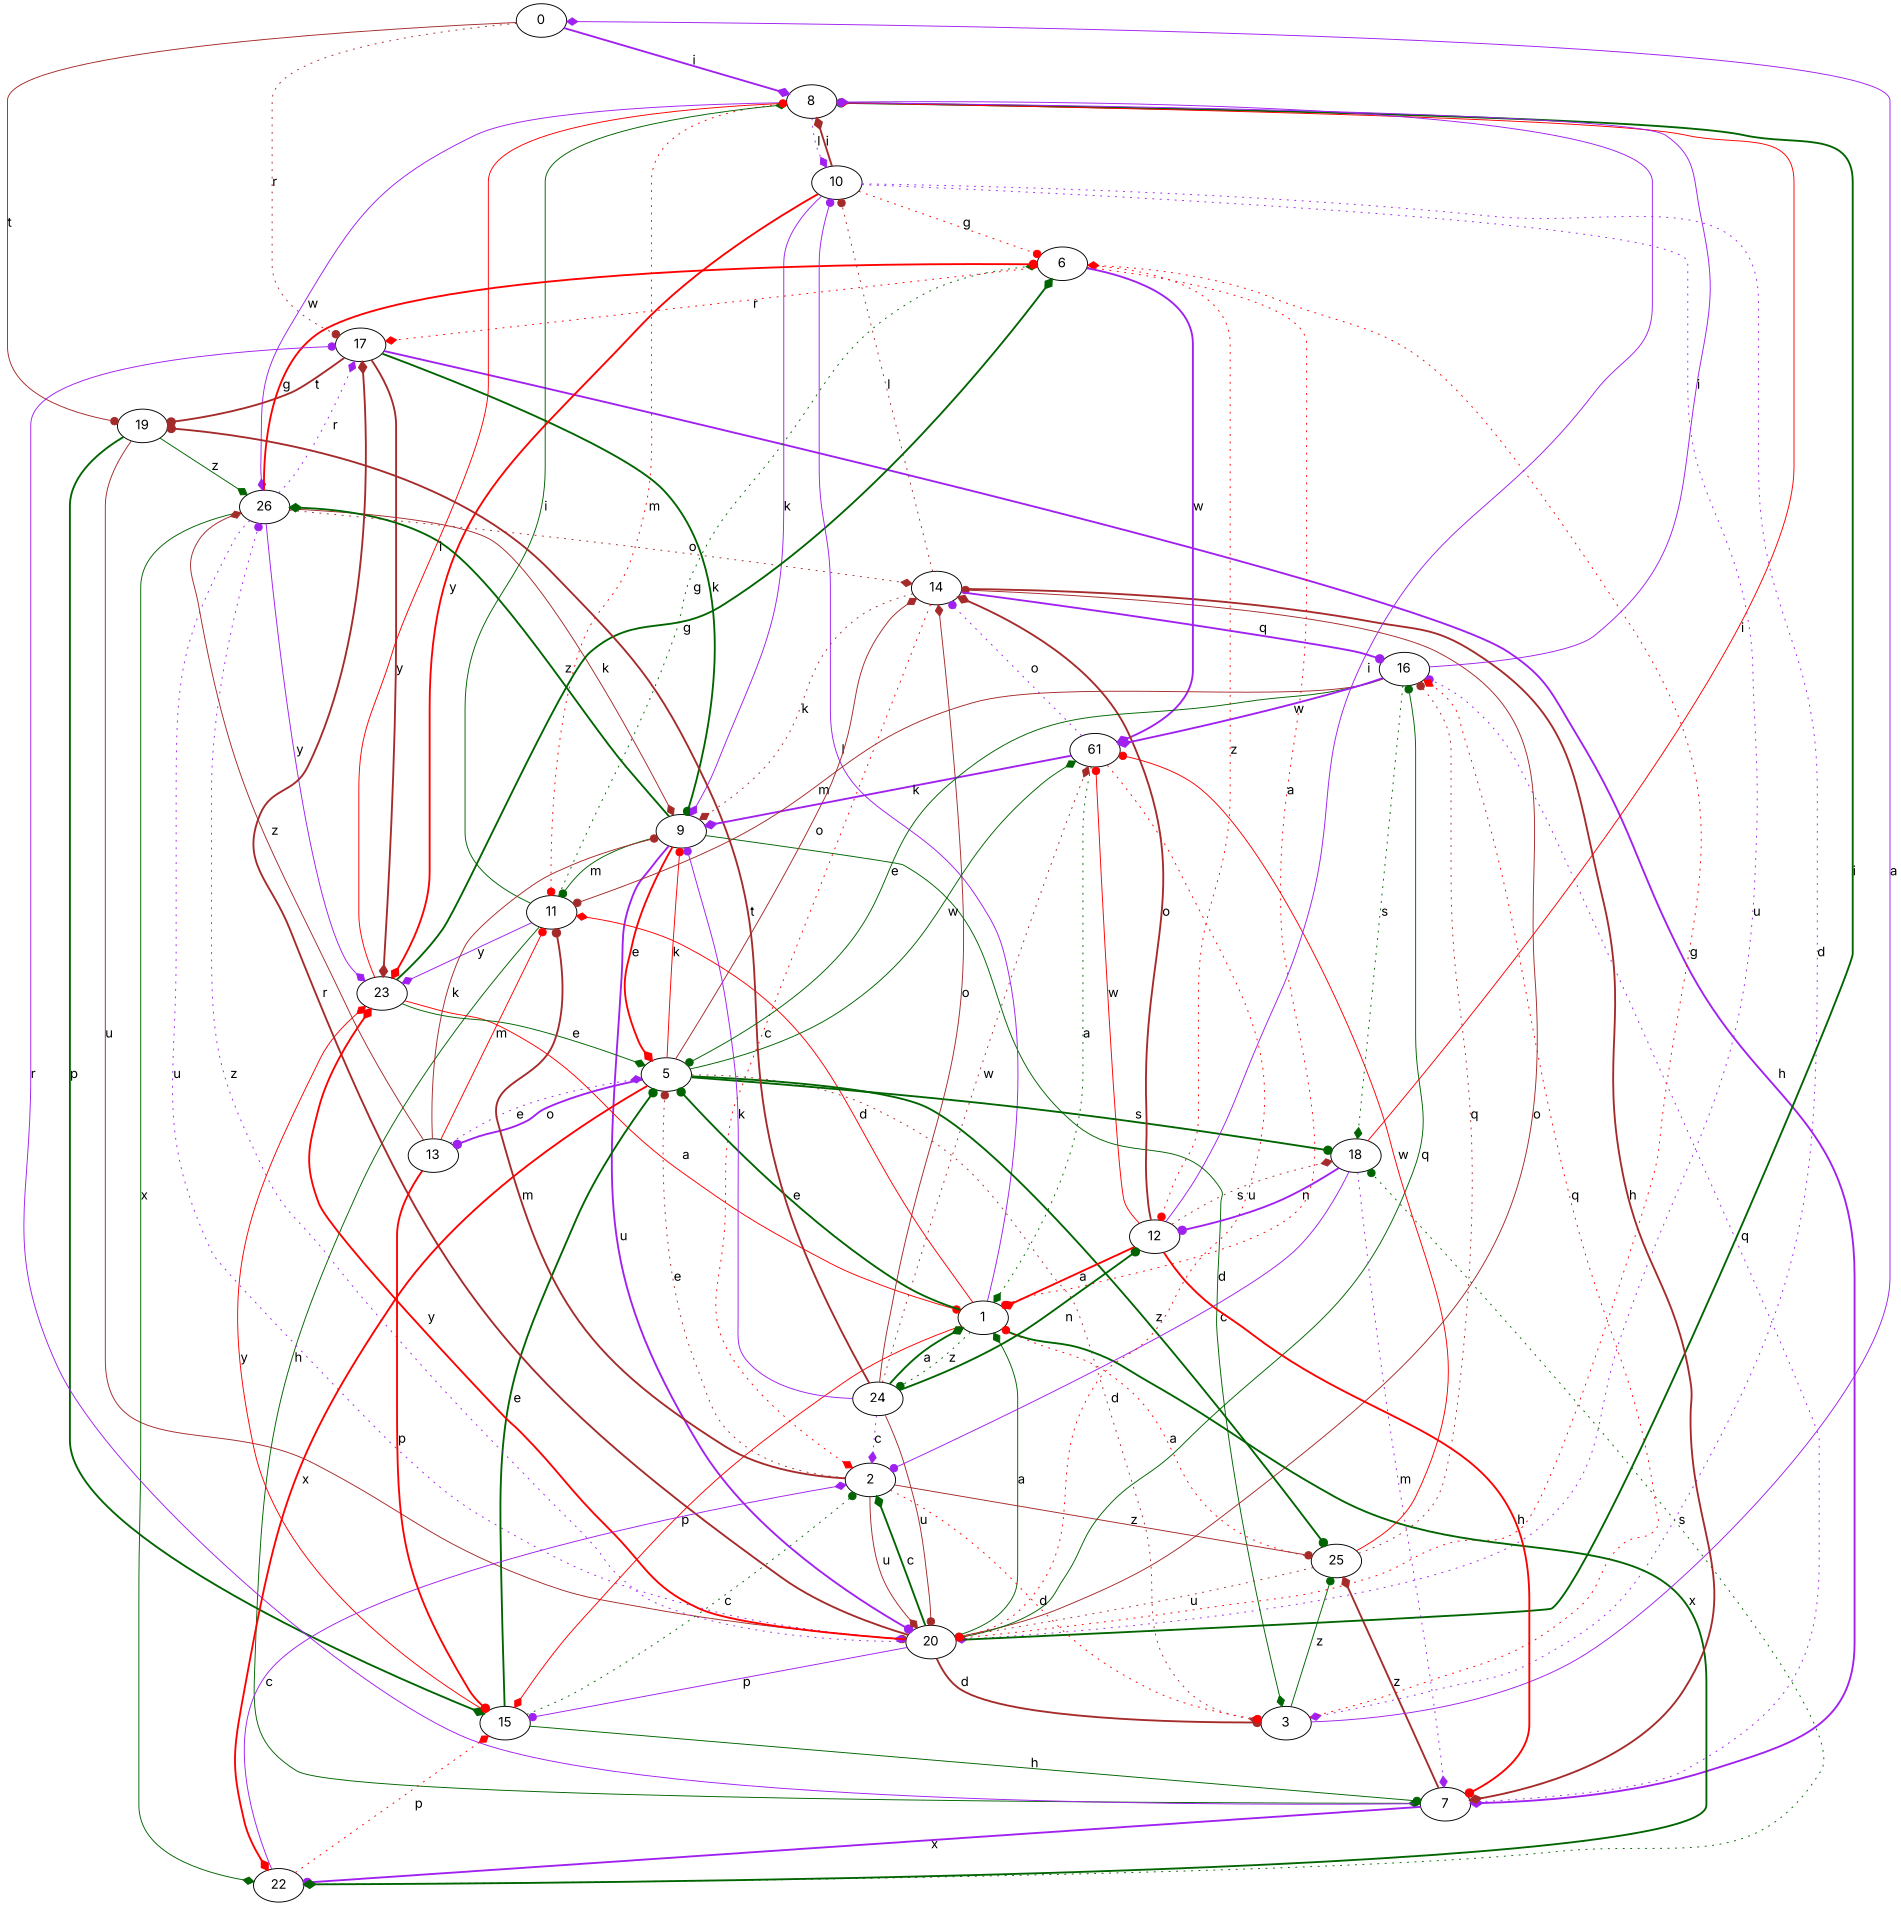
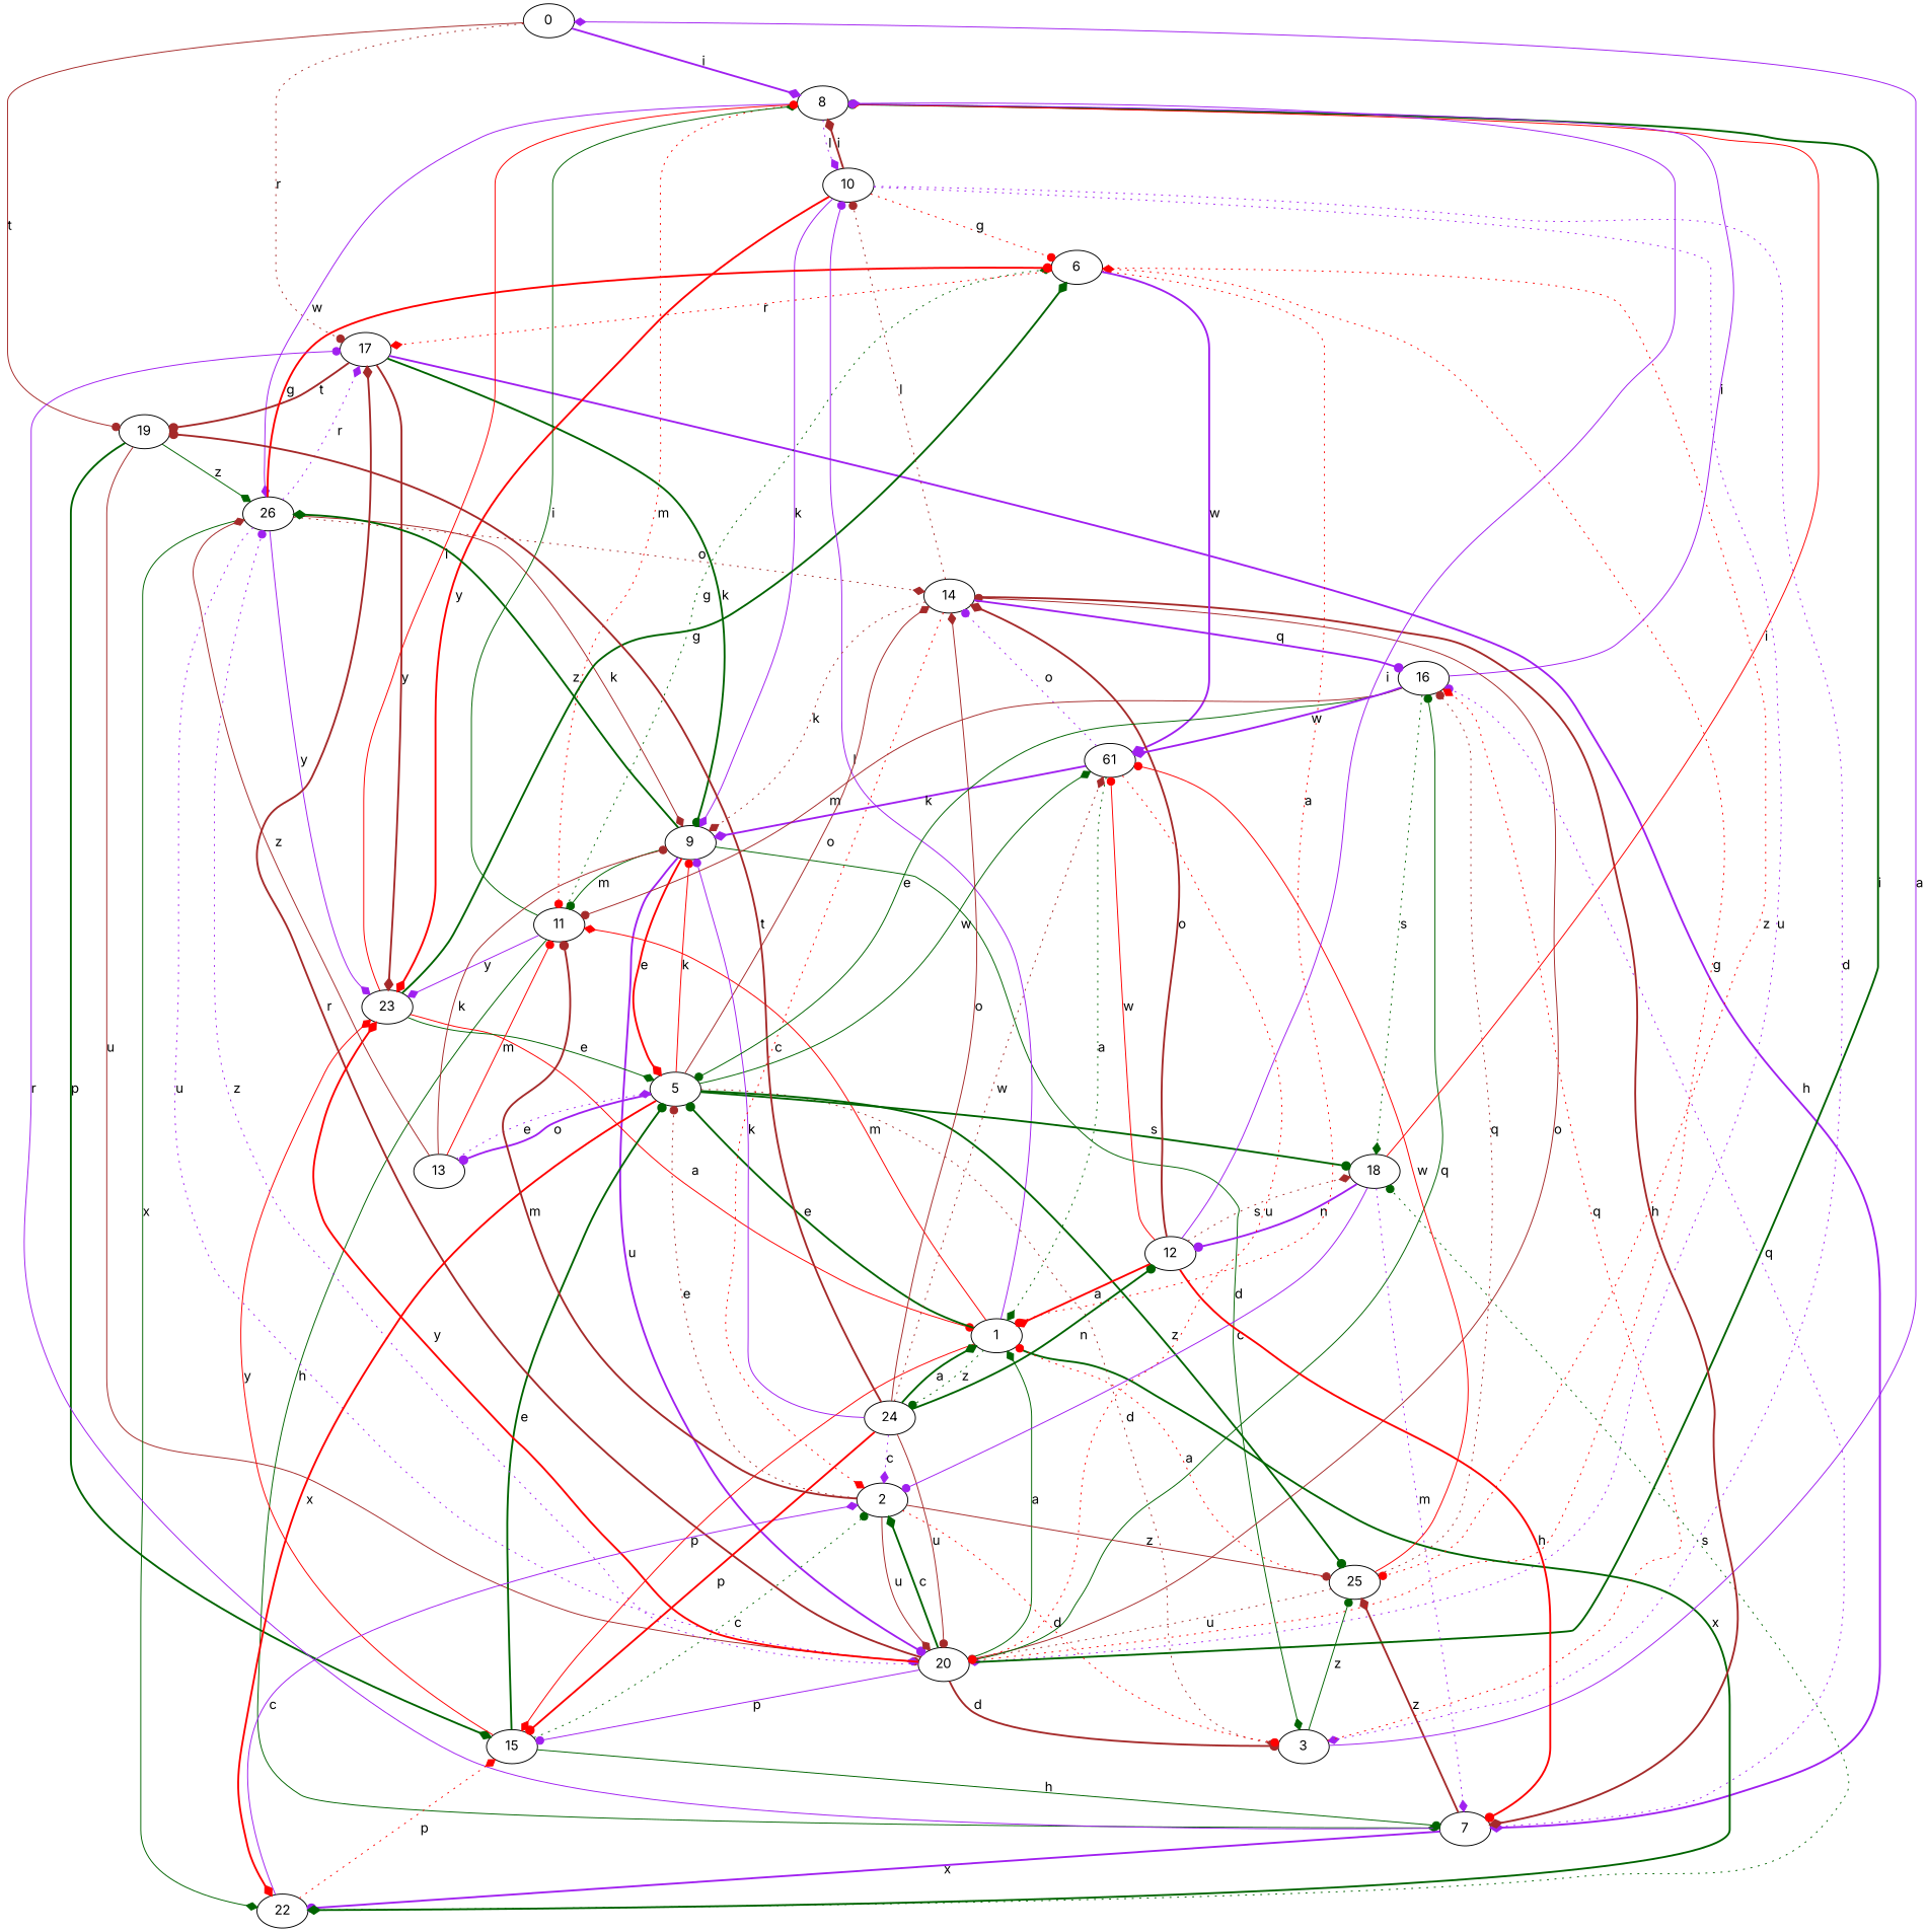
  strict digraph {
    fontname=Inter
    node [fontname=Inter]
    edge [arrowhead=diamond color=purple fontname=Inter style=solid]
    0
    8
    17
    19
    10
    11
    26
    9
    7
    23
    15
    20
    1
    5
    22
    24
    3
    25
    13
    14
    18
    n22 [label=61]
    6
    2
    12
    16
    0 -> 8 [label=i style=bold]
    0 -> 17 [arrowhead=dot color=brown label=r style=dotted]
    0 -> 19 [arrowhead=dot color=brown label=t]
    8 -> 10 [label=l style=dotted]
    8 -> 11 [arrowhead=dot color=red label=m style=dotted]
    8 -> 26 [label=w]
    17 -> 19 [arrowhead=dot color=brown label=t style=bold]
    17 -> 9 [arrowhead=dot color=darkgreen label=k style=bold]
    17 -> 7 [label=h style=bold]
    17 -> 23 [color=brown label=y style=bold]
    19 -> 26 [color=darkgreen label=z]
    19 -> 15 [color=darkgreen label=p style=bold]
    19 -> 20 [arrowhead=dot color=brown label=u]
    10 -> 8 [color=brown label=i style=bold]
    10 -> 9 [label=k]
    10 -> 23 [color=red label=y style=bold]
    10 -> 20 [label=u style=dotted]
    10 -> 3 [label=d style=dotted]
    10 -> 6 [arrowhead=dot color=red label=g style=dotted]
    11 -> 8 [color=darkgreen label=i]
    11 -> 7 [color=darkgreen label=h]
    11 -> 23 [label=y]
    11 -> 6 [color=darkgreen label=g style=dotted]
    26 -> 17 [label=r style=dotted]
    26 -> 9 [color=brown label=k]
    26 -> 23 [label=y]
    26 -> 20 [label=u style=dotted]
    26 -> 22 [color=darkgreen label=x]
    26 -> 14 [color=brown label=o style=dotted]
    26 -> 6 [arrowhead=dot color=red label=g style=bold]
    9 -> 11 [arrowhead=dot color=darkgreen label=m]
    9 -> 26 [color=darkgreen label=z style=bold]
    9 -> 20 [arrowhead=dot label=u style=bold]
    9 -> 5 [color=red label=e style=bold]
    9 -> 3 [color=darkgreen label=d]
    7 -> 17 [arrowhead=dot label=r]
    7 -> 22 [arrowhead=dot label=x style=bold]
    7 -> 25 [color=brown label=z style=bold]
    7 -> 16 [arrowhead=dot label=q style=dotted]
    23 -> 8 [arrowhead=dot color=red label=i]
    23 -> 1 [arrowhead=dot color=red label=a]
    23 -> 5 [color=darkgreen label=e]
    23 -> 6 [color=darkgreen label=g style=bold]
    15 -> 7 [arrowhead=dot color=darkgreen label=h]
    15 -> 23 [color=red label=y]
    15 -> 5 [arrowhead=dot color=darkgreen label=e style=bold]
    15 -> 2 [arrowhead=dot color=darkgreen label=c style=dotted]
    20 -> 8 [arrowhead=dot color=darkgreen label=i style=bold]
    20 -> 17 [color=brown label=r style=bold]
    20 -> 26 [arrowhead=dot label=z style=dotted]
    20 -> 23 [color=red label=y style=bold]
    20 -> 15 [arrowhead=dot label=p]
    20 -> 1 [color=darkgreen label=a]
    20 -> 3 [arrowhead=dot color=brown label=d style=bold]
    20 -> 14 [arrowhead=dot color=brown label=o]
    20 -> 6 [color=red label=g style=dotted]
    20 -> 2 [color=darkgreen label=c style=bold]
    20 -> 16 [arrowhead=dot color=darkgreen label=q]
    1 -> 10 [arrowhead=dot label=l]
-   1 -> 11 [color=red label=d]
+   1 -> 11 [color=red label=m]
    1 -> 15 [color=red label=p]
    1 -> 5 [arrowhead=dot color=darkgreen label=e style=bold]
    1 -> 22 [color=darkgreen label=x style=bold]
    1 -> 24 [arrowhead=dot color=darkgreen label=z style=dotted]
    5 -> 9 [arrowhead=dot color=red label=k]
    5 -> 22 [color=red label=x style=bold]
    5 -> 3 [color=brown label=d style=dotted]
    5 -> 25 [arrowhead=dot color=darkgreen label=z style=bold]
    5 -> 13 [arrowhead=dot label=o style=bold]
    5 -> 14 [color=brown label=o]
    5 -> 18 [arrowhead=dot color=darkgreen label=s style=bold]
    5 -> n22 [color=darkgreen label=w]
    22 -> 15 [color=red label=p style=dotted]
    22 -> 18 [arrowhead=dot color=darkgreen label=s style=dotted]
    22 -> 2 [label=c]
    24 -> 19 [arrowhead=dot color=brown label=t style=bold]
    24 -> 9 [arrowhead=dot label=k]
    24 -> 20 [arrowhead=dot color=brown label=u]
    24 -> 1 [color=darkgreen label=a style=bold]
    24 -> 14 [color=brown label=o]
    24 -> n22 [color=brown label=w style=dotted]
    24 -> 2 [label=c style=dotted]
    24 -> 12 [arrowhead=dot color=darkgreen label=n style=bold]
    3 -> 0 [label=a]
    3 -> 25 [arrowhead=dot color=darkgreen label=z]
    3 -> 16 [color=red label=q style=dotted]
    25 -> 20 [arrowhead=dot color=brown label=u style=dotted]
    25 -> 1 [arrowhead=dot color=red label=a style=dotted]
    25 -> n22 [arrowhead=dot color=red label=w]
    25 -> 16 [arrowhead=dot color=brown label=q style=dotted]
    13 -> 11 [arrowhead=dot color=red label=m]
    13 -> 26 [color=brown label=z]
    13 -> 9 [arrowhead=dot color=brown label=k]
-   13 -> 15 [arrowhead=dot color=red label=p style=bold]
+   24 -> 15 [arrowhead=dot color=red label=p style=bold]
    13 -> 5 [label=e style=dotted]
    14 -> 10 [arrowhead=dot color=brown label=l style=dotted]
    14 -> 9 [color=brown label=k style=dotted]
    14 -> 7 [color=brown label=h style=bold]
    14 -> 2 [color=red label=c style=dotted]
    14 -> 16 [arrowhead=dot label=q style=bold]
    18 -> 8 [color=red label=i]
    18 -> 7 [label=m style=dotted]
    18 -> 2 [arrowhead=dot label=c]
    18 -> 12 [arrowhead=dot label=n style=bold]
    n22 -> 9 [label=k style=bold]
    n22 -> 20 [arrowhead=dot color=red label=u style=dotted]
    n22 -> 1 [color=darkgreen label=a style=dotted]
    n22 -> 14 [arrowhead=dot label=o style=dotted]
    6 -> 17 [color=red label=r style=dotted]
    6 -> 1 [arrowhead=dot color=red label=a style=dotted]
-   6 -> 12 [arrowhead=dot color=red label=z style=dotted]
+   6 -> 25 [arrowhead=dot color=red label=z style=dotted]
    6 -> n22 [label=w style=bold]
    2 -> 11 [arrowhead=dot color=brown label=m style=bold]
    2 -> 20 [color=brown label=u]
    2 -> 5 [arrowhead=dot color=brown label=e style=dotted]
    2 -> 3 [arrowhead=dot color=red label=d style=dotted]
    2 -> 25 [arrowhead=dot color=brown label=z]
    12 -> 8 [label=i]
    12 -> 7 [arrowhead=dot color=red label=h style=bold]
    12 -> 1 [color=red label=a style=bold]
    12 -> 14 [color=brown label=o style=bold]
    12 -> 18 [color=brown label=s style=dotted]
    12 -> n22 [arrowhead=dot color=red label=w]
    16 -> 8 [arrowhead=dot label=i]
    16 -> 11 [arrowhead=dot color=brown label=m]
    16 -> 5 [arrowhead=dot color=darkgreen label=e]
    16 -> 18 [color=darkgreen label=s style=dotted]
    16 -> n22 [label=w style=bold]
  }
